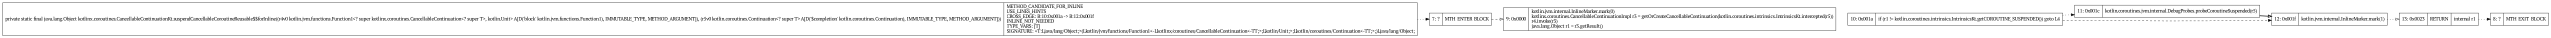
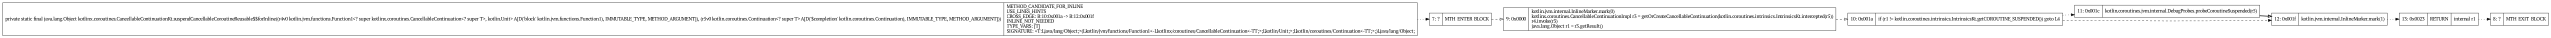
  digraph {
    fontname="PT Serif"
    rankdir=LR
    node [fontname="PT Serif" shape=record]
    edge [arrowhead=onormal fontname="PT Serif" style=dotted]
    n1 [label="{7\:\ ?|MTH_ENTER_BLOCK\l}"]
    n2 [label="{9\:\ 0x0000|kotlin.jvm.internal.InlineMarker.mark(0)\lkotlinx.coroutines.CancellableContinuationImpl r3 = getOrCreateCancellableContinuation(kotlin.coroutines.intrinsics.IntrinsicsKt.intercepted(r5))\lr4.invoke(r3)\ljava.lang.Object r1 = r3.getResult()\l}"]
    n3 [label="{10\:\ 0x001a|if (r1 != kotlin.coroutines.intrinsics.IntrinsicsKt.getCOROUTINE_SUSPENDED()) goto L4\l}"]
    n4 [label="{11\:\ 0x001c|kotlin.coroutines.jvm.internal.DebugProbes.probeCoroutineSuspended(r5)\l}"]
    n5 [label="{12\:\ 0x001f|kotlin.jvm.internal.InlineMarker.mark(1)\l}"]
    n6 [label="{13\:\ 0x0023|RETURN\l|internal r1\l}"]
    n7 [label="{8\:\ ?|MTH_EXIT_BLOCK\l}"]
    n8 [label="{private static final java.lang.Object kotlinx.coroutines.CancellableContinuationKt.suspendCancellableCoroutineReusable$$forInline((r4v0 kotlin.jvm.functions.Function1\<? super kotlinx.coroutines.CancellableContinuation\<? super T\>, kotlin.Unit\> A[D('block' kotlin.jvm.functions.Function1), IMMUTABLE_TYPE, METHOD_ARGUMENT]), (r5v0 kotlin.coroutines.Continuation\<? super T\> A[D('$completion' kotlin.coroutines.Continuation), IMMUTABLE_TYPE, METHOD_ARGUMENT]))  | METHOD_CANDIDATE_FOR_INLINE\lUSE_LINES_HINTS\lCROSS_EDGE: B:10:0x001a \-\> B:12:0x001f\lINLINE_NOT_NEEDED\lTYPE_VARS: [T]\lSIGNATURE: \<T:Ljava\/lang\/Object;\>(Lkotlin\/jvm\/functions\/Function1\<\-Lkotlinx\/coroutines\/CancellableContinuation\<\-TT;\>;Lkotlin\/Unit;\>;Lkotlin\/coroutines\/Continuation\<\-TT;\>;)Ljava\/lang\/Object;\l}"]
    n1 -> n2 [style=dashed]
+   n2 -> n3 [style=dashed]
    n3 -> n4 [arrowhead=normal]
    n3 -> n5 [arrowhead=normal style=dashed]
    n4 -> n5 [style=bold]
-   n5 -> n6
+   n5 -> n6 [arrowhead=normal]
    n6 -> n7 [arrowhead=normal]
    n8 -> n1 [arrowhead=normal]
  }
